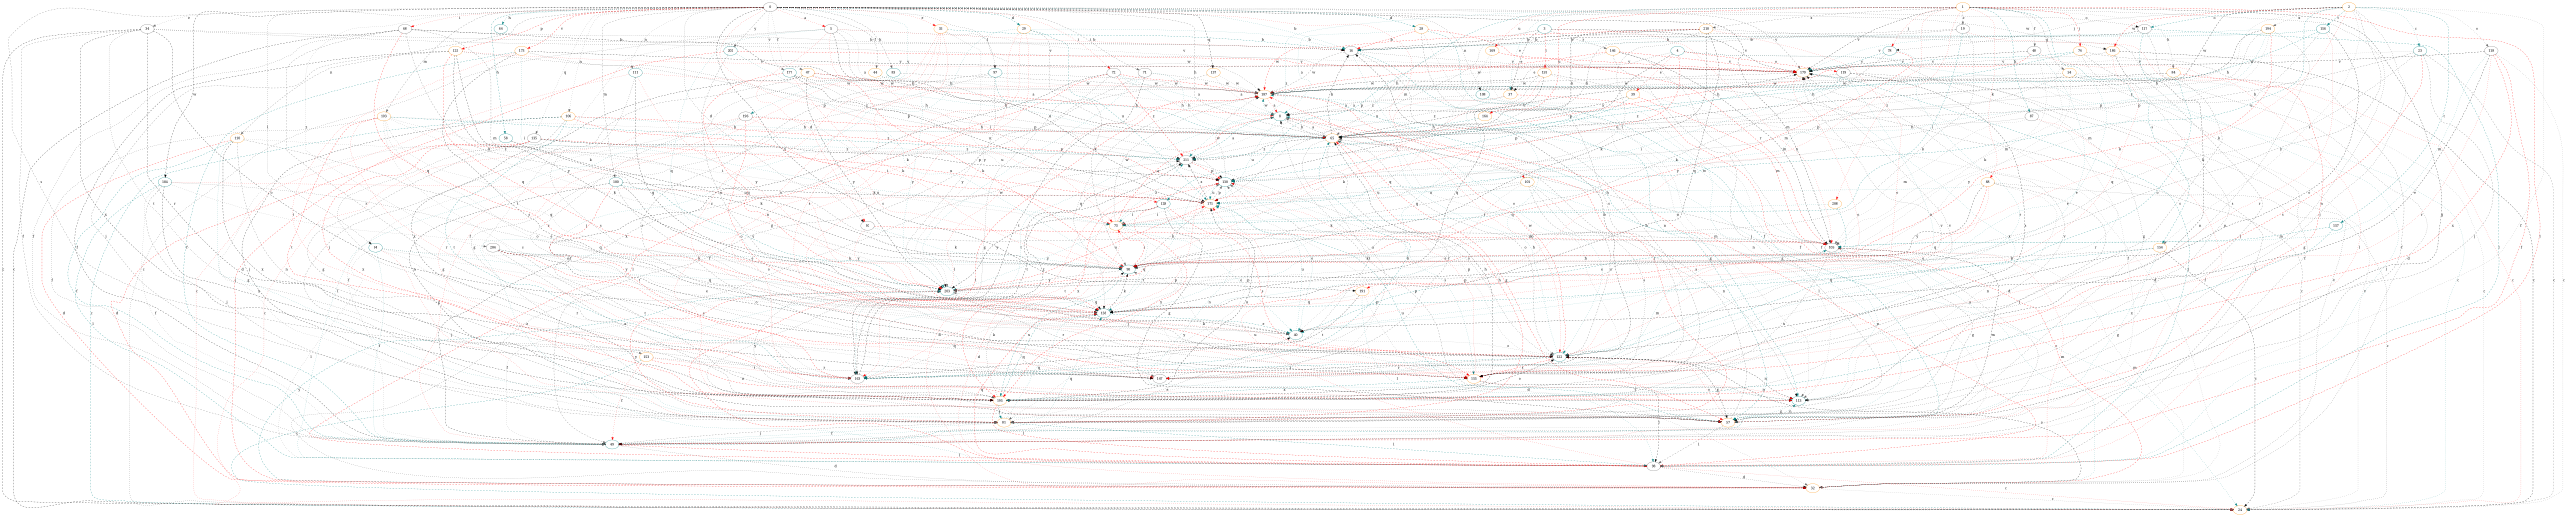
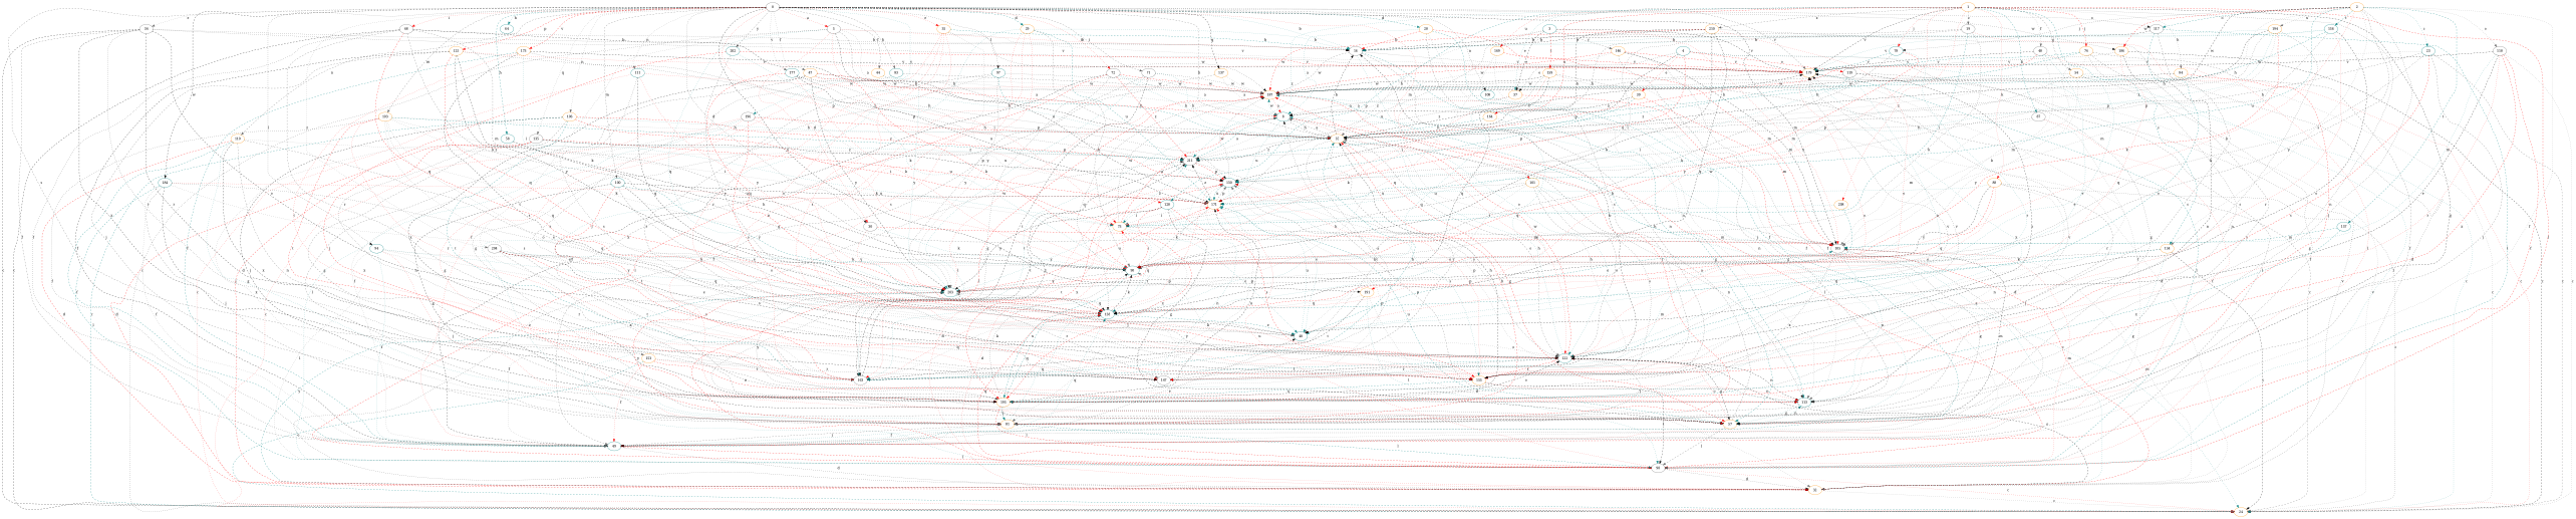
  strict digraph {
    fontname="Noto Serif"
    node [color=darkorange fontname="Noto Serif"]
    edge [color=black fontname="Noto Serif" style=dotted]
    0 [color=gray40]
    5 [color=gray40]
    16 [color=gray40]
    28
    29
    30 [color=gray40]
    34 [color=gray40]
    35
    44
    47
    58 [color=teal]
    64 [color=teal]
    65
    68 [color=gray40]
    71 [color=gray40]
    72 [color=gray40]
    83 [color=teal]
    94 [color=teal]
    97 [color=teal]
    100 [color=teal]
    101
    103
    105 [color=gray40]
    106
    108 [color=teal]
    110
    111 [color=teal]
    117 [color=gray40]
    125
    128 [color=teal]
    135 [color=gray40]
    137
    153
    173
    177 [color=teal]
    179
    184 [color=teal]
    186
    191
    196 [color=gray40]
    202 [color=teal]
    204 [color=gray40]
    171
    24
    8 [color=teal]
    73
    138 [color=teal]
    163 [color=gray40]
    113 [color=teal]
    187
    122 [color=teal]
    195
    49 [color=teal]
    155
    57
    81
    90 [color=teal]
    203 [color=teal]
    147 [color=gray40]
    211 [color=gray40]
    98 [color=gray40]
    40 [color=teal]
    130 [color=teal]
    32
    1
    19 [color=gray40]
    37
    48 [color=gray40]
    54
    74
    78 [color=teal]
    84
    87 [color=gray40]
    88
    154
    164
    169
    208
    210
    2
    23 [color=teal]
    118 [color=gray40]
    156 [color=teal]
    157 [color=teal]
    194
    3 [color=teal]
    146
    159
    4 [color=teal]
    39
    119 [color=gray40]
    0 -> 5 [color=red label=a]
    0 -> 16 [color=teal label=b]
    0 -> 28 [color=teal label=d style=dashed]
    0 -> 29 [color=teal label=d style=dashed]
    0 -> 30 [label=d]
    0 -> 34 [color=gray40 label=e]
    0 -> 35 [color=red label=e]
    0 -> 44 [color=gray40 label=f style=dashed]
    0 -> 47 [color=gray40 label=f]
    0 -> 58 [color=teal label=h style=dashed]
    0 -> 64 [color=teal label=h]
    0 -> 65 [color=gray40 label=h style=dashed]
    0 -> 68 [color=red label=i]
    0 -> 71 [color=gray40 label=i style=dashed]
    0 -> 72 [color=red label=i]
    0 -> 83 [color=gray40 label=k style=dashed]
    0 -> 94 [label=l]
    0 -> 97 [label=l]
    0 -> 100 [color=gray40 label=m style=dashed]
    0 -> 101 [color=red label=m]
    0 -> 103 [color=gray40 label=m style=dashed]
    0 -> 105 [label=m style=dashed]
    0 -> 106 [color=gray40 label=n]
    0 -> 108 [label=n]
    0 -> 110 [color=gray40 label=n style=dashed]
    0 -> 111 [color=gray40 label=n]
    0 -> 117 [label=o]
    0 -> 125 [color=red label=p style=dashed]
    0 -> 128 [color=red label=p]
    0 -> 135 [color=gray40 label=q]
    0 -> 137 [label=q style=dashed]
    0 -> 153 [color=gray40 label=s style=dashed]
    0 -> 173 [color=red label=v style=dashed]
    0 -> 177 [color=gray40 label=v]
    0 -> 179 [color=gray40 label=v style=dashed]
    0 -> 184 [label=w style=dashed]
    0 -> 186 [label=w]
    0 -> 191 [label=x style=dashed]
    0 -> 196 [color=teal label=y]
    0 -> 202 [color=gray40 label=y style=dashed]
    0 -> 204 [color=gray40 label=z]
    5 -> 16 [color=red label=b]
    5 -> 30 [color=red label=d]
    5 -> 65 [color=gray40 label=h style=dashed]
    5 -> 179 [color=gray40 label=v]
    5 -> 171 [label=u style=dashed]
    5 -> 24 [label=c]
    5 -> 8 [color=gray40 label=a]
    5 -> 73 [color=red label=i]
    5 -> 138 [color=teal label=q]
    5 -> 163 [color=gray40 label=t]
    16 -> 179 [label=v]
    16 -> 113 [color=teal label=n style=dashed]
    16 -> 187 [color=gray40 label=w style=dashed]
    16 -> 122 [color=teal label=o]
    16 -> 195 [color=gray40 label=h style=dashed]
    28 -> 16 [color=red label=b style=dashed]
-   28 -> 105 [color=red label=r style=dashed]
+   28 -> 105 [color=red label=m style=dashed]
    28 -> 8 [color=teal label=a]
    28 -> 113 [color=gray40 label=n]
    28 -> 49 [color=teal label=f style=dashed]
    28 -> 155 [color=gray40 label=s style=dashed]
    29 -> 16 [color=teal label=b]
    29 -> 171 [color=teal label=u style=dashed]
    29 -> 113 [color=red label=n]
    29 -> 155 [color=red label=s]
    29 -> 57 [color=red label=g]
    29 -> 81 [color=teal label=j]
    29 -> 90 [color=gray40 label=k style=dashed]
    30 -> 105 [color=red label=m style=dashed]
    30 -> 90 [color=teal label=k]
    30 -> 203 [color=red label=y]
    34 -> 16 [label=b]
    34 -> 179 [label=v]
    34 -> 24 [label=c style=dashed]
    34 -> 163 [label=t]
    34 -> 122 [label=o style=dashed]
    34 -> 195 [label=x style=dashed]
    34 -> 49 [color=gray40 label=f style=dashed]
    34 -> 147 [label=r style=dashed]
    35 -> 16 [color=teal label=b style=dashed]
    35 -> 187 [label=w]
    35 -> 122 [color=red label=o]
    35 -> 49 [color=red label=f]
    35 -> 155 [color=red label=s]
    35 -> 203 [color=gray40 label=y]
    35 -> 147 [color=red label=r]
    44 -> 187 [color=gray40 label=w]
    44 -> 203 [color=teal label=y]
    47 -> 65 [color=teal label=h]
    47 -> 8 [color=red label=a style=dashed]
    47 -> 187 [label=w]
    47 -> 195 [label=x style=dashed]
    47 -> 81 [color=gray40 label=j style=dashed]
    47 -> 90 [color=red label=k style=dashed]
    47 -> 203 [label=y style=dashed]
    58 -> 81 [color=gray40 label=j]
    58 -> 90 [label=k style=dashed]
    58 -> 211 [color=gray40 label=z]
    65 -> 16 [label=b style=dashed]
    65 -> 179 [label=v style=dashed]
    65 -> 8 [color=gray40 label=a style=dashed]
    65 -> 163 [label=t]
    65 -> 122 [color=gray40 label=o style=dashed]
    65 -> 57 [color=red label=g style=dashed]
    65 -> 147 [color=gray40 label=r style=dashed]
    65 -> 211 [label=z style=dashed]
    68 -> 16 [label=b]
    68 -> 65 [label=h style=dashed]
    68 -> 105 [color=gray40 label=m style=dashed]
    68 -> 24 [label=c style=dashed]
    68 -> 138 [color=red label=q style=dashed]
    68 -> 49 [label=f]
    68 -> 90 [color=gray40 label=k style=dashed]
    68 -> 147 [color=gray40 label=r style=dashed]
    71 -> 65 [color=teal label=h]
    71 -> 163 [label=t style=dashed]
    71 -> 187 [label=w]
    71 -> 49 [color=gray40 label=f style=dashed]
    71 -> 98 [color=teal label=l]
    72 -> 65 [color=teal label=h]
    72 -> 8 [color=teal label=a]
    72 -> 187 [color=red label=w style=dashed]
    72 -> 49 [label=f style=dashed]
    72 -> 57 [label=g]
    72 -> 211 [color=red label=z style=dashed]
    72 -> 98 [color=red label=l style=dashed]
    83 -> 187 [color=gray40 label=w style=dashed]
    83 -> 147 [label=r]
    94 -> 49 [color=teal label=f]
    94 -> 81 [color=red label=j]
    94 -> 90 [color=gray40 label=k]
    94 -> 203 [color=teal label=y]
    94 -> 147 [color=gray40 label=r]
    94 -> 98 [color=gray40 label=l]
    94 -> 40 [color=gray40 label=e]
    97 -> 65 [color=teal label=h style=dashed]
    97 -> 187 [label=w]
    97 -> 57 [label=g]
    97 -> 203 [label=y]
    97 -> 147 [color=gray40 label=r style=dashed]
    100 -> 171 [label=u style=dashed]
    100 -> 163 [color=red label=t style=dashed]
    100 -> 122 [color=gray40 label=o style=dashed]
    100 -> 57 [label=g style=dashed]
    100 -> 203 [color=teal label=y style=dashed]
    100 -> 40 [label=e style=dashed]
    101 -> 171 [label=u]
    101 -> 24 [color=teal label=c]
    101 -> 113 [label=n]
    101 -> 122 [color=gray40 label=o style=dashed]
    101 -> 155 [label=s]
    101 -> 90 [color=gray40 label=k style=dashed]
    101 -> 40 [color=gray40 label=e]
    103 -> 65 [color=gray40 label=h]
    103 -> 73 [color=gray40 label=i]
    103 -> 138 [color=gray40 label=q]
    103 -> 163 [color=red label=t style=dashed]
    103 -> 122 [color=gray40 label=o]
    103 -> 49 [label=f]
    103 -> 155 [color=gray40 label=s]
    103 -> 90 [color=gray40 label=k]
    103 -> 147 [color=red label=r]
    103 -> 211 [color=teal label=z style=dashed]
    105 -> 65 [color=gray40 label=h style=dashed]
    105 -> 113 [color=teal label=n]
    105 -> 187 [color=teal label=w]
    105 -> 195 [label=x]
    105 -> 57 [color=gray40 label=g style=dashed]
    105 -> 90 [label=k]
    106 -> 65 [color=teal label=h]
    106 -> 24 [color=teal label=c style=dashed]
    106 -> 73 [color=red label=i style=dashed]
    106 -> 163 [color=teal label=t style=dashed]
    106 -> 57 [color=gray40 label=g style=dashed]
    106 -> 81 [label=j style=dashed]
    106 -> 130 [color=red label=p style=dashed]
    108 -> 8 [label=a]
    108 -> 113 [color=gray40 label=n]
    108 -> 57 [color=teal label=g]
    110 -> 113 [color=gray40 label=n style=dashed]
    110 -> 195 [label=x style=dashed]
    110 -> 49 [color=teal label=f style=dashed]
    110 -> 57 [color=teal label=g]
    110 -> 211 [color=gray40 label=z]
    110 -> 40 [color=gray40 label=e style=dashed]
    110 -> 32 [color=red label=d style=dashed]
    111 -> 24 [color=red label=c]
    111 -> 138 [label=q style=dashed]
    111 -> 187 [color=red label=w]
    111 -> 155 [label=s]
    111 -> 203 [color=red label=y]
    117 -> 16 [label=b style=dashed]
    117 -> 122 [color=teal label=o style=dashed]
    117 -> 155 [color=gray40 label=s style=dashed]
    117 -> 98 [color=teal label=l style=dashed]
    125 -> 179 [color=red label=v]
    125 -> 138 [color=red label=q style=dashed]
    125 -> 49 [label=f style=dashed]
    125 -> 81 [color=gray40 label=j style=dashed]
    125 -> 90 [label=k style=dashed]
    125 -> 203 [label=y style=dashed]
    125 -> 211 [label=z]
    128 -> 73 [color=teal label=i]
    128 -> 163 [color=red label=t]
    128 -> 113 [color=teal label=n]
    128 -> 195 [color=red label=x style=dashed]
    128 -> 155 [color=red label=s style=dashed]
    128 -> 57 [label=g style=dashed]
    128 -> 203 [label=y style=dashed]
    135 -> 171 [color=red label=u style=dashed]
    135 -> 113 [label=n]
    135 -> 195 [color=red label=x style=dashed]
    135 -> 211 [color=teal label=z]
    135 -> 130 [label=p style=dashed]
    135 -> 32 [color=red label=d style=dashed]
    137 -> 8 [color=gray40 label=a]
    137 -> 187 [color=gray40 label=w]
    137 -> 195 [color=gray40 label=x style=dashed]
    153 -> 24 [color=teal label=c style=dashed]
    153 -> 163 [color=red label=t]
    153 -> 113 [color=red label=n style=dashed]
    153 -> 49 [color=red label=f]
    153 -> 147 [label=r]
    173 -> 179 [label=v style=dashed]
    173 -> 73 [color=teal label=i]
    173 -> 163 [color=red label=t]
    173 -> 49 [color=teal label=f style=dashed]
    173 -> 155 [label=s style=dashed]
    173 -> 130 [label=p]
    177 -> 65 [label=h]
    177 -> 171 [label=u style=dashed]
    177 -> 138 [color=red label=q style=dashed]
    177 -> 187 [color=gray40 label=w]
    177 -> 90 [color=red label=k]
    177 -> 130 [label=p]
    179 -> 187 [color=gray40 label=w style=dashed]
    179 -> 122 [color=red label=o]
    179 -> 195 [color=teal label=x]
    179 -> 49 [color=gray40 label=f]
    179 -> 98 [color=teal label=l style=dashed]
    184 -> 171 [color=red label=u]
    184 -> 138 [label=q]
    184 -> 195 [label=x style=dashed]
    184 -> 49 [color=gray40 label=f]
    184 -> 81 [color=gray40 label=j style=dashed]
    184 -> 98 [color=teal label=l style=dashed]
    184 -> 40 [color=gray40 label=e]
    186 -> 179 [label=v]
    186 -> 24 [label=c style=dashed]
    186 -> 138 [color=red label=q]
    186 -> 113 [label=n style=dashed]
    191 -> 138 [color=gray40 label=q]
    191 -> 163 [label=t style=dashed]
    191 -> 98 [color=teal label=l]
    191 -> 32 [color=gray40 label=d]
    196 -> 65 [color=red label=h style=dashed]
    196 -> 171 [color=gray40 label=u]
    196 -> 24 [color=red label=c]
    196 -> 122 [color=red label=o style=dashed]
    196 -> 49 [color=gray40 label=f]
    196 -> 57 [color=red label=g]
    196 -> 90 [color=red label=k]
    196 -> 98 [color=teal label=l]
    202 -> 179 [color=red label=v style=dashed]
    202 -> 90 [color=teal label=k]
    202 -> 40 [color=gray40 label=e style=dashed]
    202 -> 32 [color=red label=d style=dashed]
    204 -> 138 [color=gray40 label=q style=dashed]
    204 -> 163 [color=gray40 label=t style=dashed]
    204 -> 122 [label=o style=dashed]
    204 -> 195 [color=gray40 label=x style=dashed]
    204 -> 155 [color=red label=s style=dashed]
    204 -> 90 [color=teal label=k]
    171 -> 73 [color=gray40 label=i]
    171 -> 90 [color=gray40 label=k style=dashed]
    171 -> 211 [label=z style=dashed]
    171 -> 130 [color=gray40 label=p style=dashed]
    24 -> 179 [color=gray40 label=v]
    8 -> 65 [color=gray40 label=h style=dashed]
    8 -> 171 [color=teal label=u]
    8 -> 163 [color=teal label=t]
    8 -> 187 [color=teal label=w]
    8 -> 122 [color=red label=o]
    8 -> 98 [color=red label=l style=dashed]
    73 -> 105 [color=gray40 label=m style=dashed]
    73 -> 8 [color=red label=a style=dashed]
    73 -> 138 [color=teal label=q]
    73 -> 187 [label=w]
    73 -> 81 [color=gray40 label=j]
    73 -> 203 [color=teal label=y]
    73 -> 211 [color=teal label=z]
    73 -> 40 [color=teal label=e]
    73 -> 32 [color=red label=d]
    138 -> 90 [label=k style=dashed]
    138 -> 40 [color=teal label=e style=dashed]
    163 -> 16 [label=b style=dashed]
    163 -> 65 [color=teal label=h style=dashed]
    163 -> 138 [color=gray40 label=q]
    163 -> 211 [label=z style=dashed]
    163 -> 130 [color=red label=p]
    113 -> 57 [color=teal label=g]
    113 -> 130 [color=gray40 label=p style=dashed]
    187 -> 8 [color=red label=a]
    187 -> 138 [label=q]
    187 -> 57 [color=teal label=g style=dashed]
    187 -> 81 [color=red label=j style=dashed]
    187 -> 98 [color=red label=l style=dashed]
    122 -> 65 [color=teal label=h]
    122 -> 163 [color=teal label=t style=dashed]
    122 -> 113 [label=n style=dashed]
    122 -> 187 [color=red label=w style=dashed]
    122 -> 155 [color=red label=s style=dashed]
    122 -> 57 [label=g style=dashed]
    122 -> 81 [label=j]
    122 -> 147 [color=gray40 label=r style=dashed]
    122 -> 130 [color=gray40 label=p]
    195 -> 65 [label=h style=dashed]
    195 -> 179 [label=v]
    195 -> 171 [label=u style=dashed]
    195 -> 138 [color=teal label=q style=dashed]
    195 -> 122 [label=o style=dashed]
    195 -> 81 [color=teal label=j style=dashed]
    195 -> 90 [label=k]
    195 -> 203 [label=y]
    195 -> 98 [color=red label=l style=dashed]
    49 -> 138 [color=teal label=q]
    49 -> 81 [color=gray40 label=j style=dashed]
    49 -> 98 [color=red label=l style=dashed]
    49 -> 40 [label=e]
    49 -> 32 [label=d]
    155 -> 65 [color=gray40 label=h]
    155 -> 179 [label=v]
    155 -> 113 [color=red label=n]
    155 -> 195 [color=teal label=x style=dashed]
    155 -> 90 [color=gray40 label=k]
    155 -> 203 [color=gray40 label=y]
    155 -> 98 [label=l style=dashed]
    155 -> 130 [color=red label=p]
    57 -> 105 [label=m style=dashed]
    57 -> 171 [color=teal label=u style=dashed]
    57 -> 8 [color=gray40 label=a style=dashed]
    57 -> 113 [color=teal label=n]
    57 -> 122 [color=red label=o]
    57 -> 98 [color=gray40 label=l style=dashed]
    81 -> 65 [color=red label=h style=dashed]
    81 -> 138 [color=teal label=q]
    81 -> 49 [color=teal label=f]
    81 -> 203 [color=red label=y style=dashed]
    81 -> 98 [color=teal label=l style=dashed]
    81 -> 130 [color=gray40 label=p]
    90 -> 73 [color=red label=i style=dashed]
    90 -> 195 [color=teal label=x style=dashed]
    90 -> 203 [color=gray40 label=y style=dashed]
    203 -> 171 [color=red label=u style=dashed]
    203 -> 138 [label=q]
    203 -> 187 [color=red label=w]
    203 -> 49 [color=gray40 label=f]
    203 -> 147 [color=gray40 label=r style=dashed]
    147 -> 105 [color=teal label=m]
    147 -> 179 [label=v]
    147 -> 8 [label=a]
    147 -> 130 [color=gray40 label=p]
    211 -> 8 [color=teal label=a style=dashed]
    211 -> 163 [label=t style=dashed]
    211 -> 122 [label=o]
    211 -> 130 [color=red label=p style=dashed]
    98 -> 105 [color=red label=m]
    98 -> 171 [color=red label=u]
    98 -> 24 [color=red label=c]
    98 -> 138 [color=red label=q style=dashed]
    98 -> 32 [label=d]
    40 -> 171 [color=teal label=u]
    40 -> 122 [color=gray40 label=o]
    130 -> 171 [color=teal label=u style=dashed]
    130 -> 163 [color=teal label=t]
    130 -> 187 [label=w]
    130 -> 195 [color=red label=x style=dashed]
    130 -> 155 [color=teal label=s]
    130 -> 40 [color=teal label=e]
    130 -> 32 [color=red label=d]
    32 -> 105 [color=gray40 label=m]
    32 -> 179 [label=v]
    32 -> 24 [color=gray40 label=c]
    32 -> 8 [color=teal label=a]
    32 -> 122 [label=o style=dashed]
    32 -> 203 [color=teal label=y style=dashed]
    32 -> 211 [label=z]
    1 -> 128 [color=teal label=p style=dashed]
    1 -> 179 [label=v style=dashed]
    1 -> 191 [color=red label=x]
    1 -> 113 [label=n]
    1 -> 57 [label=g style=dashed]
    1 -> 211 [color=teal label=z]
    1 -> 98 [color=red label=l style=dashed]
    1 -> 19 [color=gray40 label=c style=dashed]
    1 -> 37 [color=teal label=e]
    1 -> 48 [color=gray40 label=f]
    1 -> 54 [color=gray40 label=g style=dashed]
    1 -> 74 [color=red label=j style=dashed]
    1 -> 78 [color=red label=j]
    1 -> 84 [color=gray40 label=k]
    1 -> 87 [color=teal label=k style=dashed]
    1 -> 88 [color=red label=k]
    1 -> 154 [color=teal label=s style=dashed]
    1 -> 164 [color=red label=u style=dashed]
    1 -> 169 [color=red label=u]
    1 -> 208 [color=red label=z]
    1 -> 210 [color=gray40 label=z style=dashed]
    19 -> 16 [color=gray40 label=b style=dashed]
    19 -> 65 [color=gray40 label=h style=dashed]
    19 -> 73 [color=teal label=i style=dashed]
    19 -> 90 [label=k]
    19 -> 98 [color=red label=l]
    37 -> 8 [color=gray40 label=a]
    37 -> 138 [color=teal label=q]
    37 -> 90 [color=red label=k]
    37 -> 32 [color=red label=d style=dashed]
    48 -> 65 [color=red label=h style=dashed]
    48 -> 179 [label=v style=dashed]
    48 -> 24 [color=red label=c]
    48 -> 90 [color=gray40 label=k]
    48 -> 40 [color=teal label=e]
    54 -> 24 [color=gray40 label=c]
    54 -> 187 [label=w]
    54 -> 49 [label=f]
    54 -> 203 [color=gray40 label=y]
    54 -> 98 [color=teal label=l]
    54 -> 40 [color=teal label=e]
    54 -> 130 [label=p]
    74 -> 65 [color=teal label=h style=dashed]
    74 -> 105 [color=gray40 label=m]
    74 -> 179 [color=teal label=v style=dashed]
    74 -> 113 [label=n]
    74 -> 49 [color=gray40 label=f style=dashed]
    74 -> 81 [color=gray40 label=j style=dashed]
    78 -> 179 [color=teal label=v style=dashed]
    78 -> 90 [color=gray40 label=k style=dashed]
    78 -> 203 [color=red label=y style=dashed]
    78 -> 147 [color=teal label=r]
    84 -> 187 [label=w style=dashed]
    84 -> 57 [color=red label=g style=dashed]
    87 -> 65 [label=h]
    87 -> 105 [color=gray40 label=m]
    87 -> 49 [color=red label=f]
    87 -> 147 [color=gray40 label=r]
    88 -> 171 [color=teal label=u]
    88 -> 24 [label=c]
    88 -> 138 [color=red label=q style=dashed]
    88 -> 113 [color=gray40 label=n]
    88 -> 81 [color=gray40 label=j style=dashed]
    88 -> 203 [label=y style=dashed]
    88 -> 40 [color=red label=e]
    154 -> 24 [label=c style=dashed]
    154 -> 138 [color=teal label=q style=dashed]
    154 -> 57 [color=teal label=g]
    154 -> 90 [color=gray40 label=k style=dashed]
    164 -> 65 [color=teal label=h style=dashed]
    164 -> 138 [color=teal label=q]
    169 -> 179 [color=red label=v style=dashed]
    169 -> 138 [color=gray40 label=q]
    169 -> 49 [color=gray40 label=f]
    208 -> 73 [color=teal label=i]
    208 -> 40 [color=teal label=e style=dashed]
    210 -> 16 [label=b style=dashed]
    210 -> 65 [label=h style=dashed]
    210 -> 73 [label=i]
    210 -> 138 [label=q style=dashed]
    210 -> 187 [color=red label=w style=dashed]
    210 -> 122 [color=red label=o]
    210 -> 90 [label=k style=dashed]
    210 -> 32 [label=d]
    2 -> 65 [color=gray40 label=h]
    2 -> 117 [color=teal label=o style=dashed]
    2 -> 186 [color=red label=w style=dashed]
    2 -> 171 [color=teal label=u style=dashed]
    2 -> 187 [label=w style=dashed]
    2 -> 49 [color=gray40 label=f]
    2 -> 81 [label=j]
    2 -> 90 [color=red label=k]
    2 -> 203 [color=gray40 label=y style=dashed]
    2 -> 78 [label=j]
    2 -> 154 [color=gray40 label=s]
    2 -> 23 [color=teal label=c]
    2 -> 118 [color=gray40 label=o]
    2 -> 156 [color=teal label=t style=dashed]
    2 -> 157 [color=teal label=t style=dashed]
    2 -> 194 [color=gray40 label=x]
    23 -> 65 [color=gray40 label=h style=dashed]
    23 -> 179 [color=gray40 label=v]
    23 -> 24 [color=gray40 label=c style=dashed]
    23 -> 155 [color=red label=s style=dashed]
    23 -> 81 [color=gray40 label=j style=dashed]
    23 -> 90 [label=k]
    118 -> 105 [color=teal label=m]
    118 -> 179 [label=v style=dashed]
    118 -> 24 [color=gray40 label=c]
    118 -> 195 [color=red label=x style=dashed]
    118 -> 49 [color=red label=f style=dashed]
    118 -> 147 [color=red label=r]
    118 -> 40 [label=e style=dashed]
    156 -> 16 [color=teal label=b]
    156 -> 179 [color=teal label=v]
    156 -> 187 [color=teal label=w style=dashed]
    156 -> 122 [label=o style=dashed]
    156 -> 147 [color=red label=r]
    156 -> 130 [label=p]
    157 -> 105 [color=teal label=m style=dashed]
    157 -> 195 [color=teal label=x style=dashed]
    194 -> 16 [color=teal label=b]
    194 -> 65 [label=h style=dashed]
    194 -> 105 [color=gray40 label=m]
    194 -> 155 [label=s]
    194 -> 90 [color=red label=k style=dashed]
    194 -> 211 [label=z]
    194 -> 130 [color=teal label=p]
    3 -> 65 [color=gray40 label=h]
    3 -> 105 [color=red label=m]
    3 -> 179 [label=v style=dashed]
    3 -> 171 [label=u]
    3 -> 37 [label=e style=dashed]
    3 -> 146 [color=gray40 label=r style=dashed]
    3 -> 159 [color=red label=t style=dashed]
    146 -> 105 [label=m style=dashed]
    146 -> 179 [color=red label=v style=dashed]
    146 -> 187 [color=red label=w style=dashed]
    146 -> 49 [label=f]
    146 -> 81 [color=gray40 label=j style=dashed]
    146 -> 211 [color=gray40 label=z]
    159 -> 24 [color=gray40 label=c style=dashed]
    159 -> 73 [color=red label=i]
    159 -> 138 [label=q style=dashed]
    159 -> 187 [label=w style=dashed]
    159 -> 211 [label=z]
    159 -> 32 [color=gray40 label=d]
    4 -> 171 [color=red label=u style=dashed]
    4 -> 24 [color=teal label=c]
    4 -> 57 [label=g]
    4 -> 130 [label=p style=dashed]
    4 -> 37 [label=e]
    4 -> 39 [color=red label=e]
    4 -> 119 [color=red label=o style=dashed]
    39 -> 105 [color=red label=m style=dashed]
    39 -> 8 [label=a style=dashed]
    39 -> 130 [color=teal label=p style=dashed]
    119 -> 73 [color=teal label=i]
    119 -> 187 [color=gray40 label=w style=dashed]
    119 -> 122 [color=teal label=o]
    119 -> 155 [label=s style=dashed]
    119 -> 211 [color=teal label=z style=dashed]
    119 -> 98 [color=gray40 label=l style=dashed]
  }
